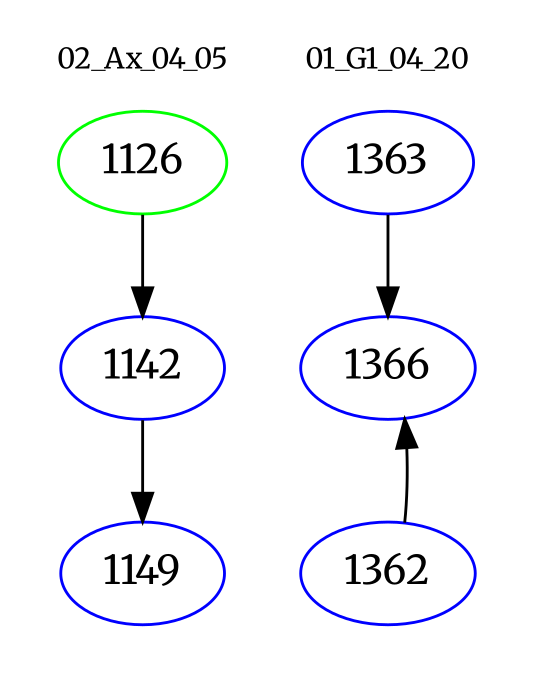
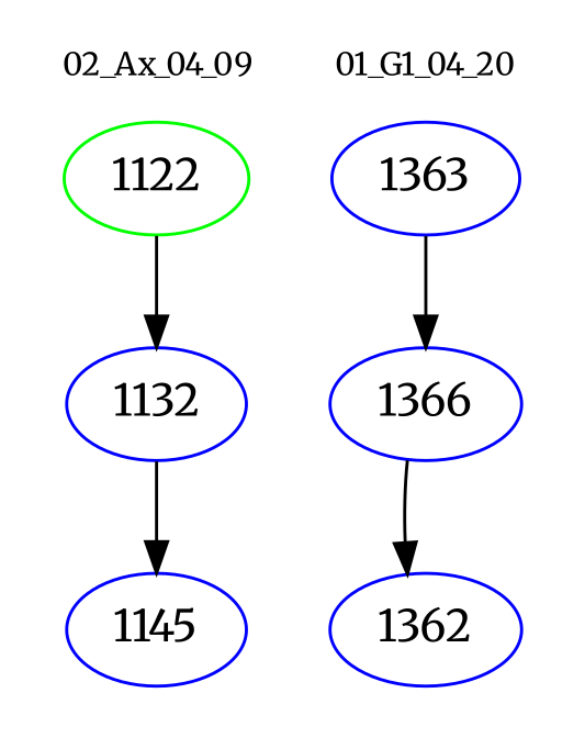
  digraph {
    fontname=Merriweather
    node [color=blue fontname=Merriweather]
    edge [color=black fontname=Merriweather]
-   n1 [color=green label=1126]
-   n2 [label=1142]
-   n3 [label=1149]
+   n1 [color=green label=1122]
+   n2 [label=1132]
+   n3 [label=1145]
    n4 [label=1363]
    n5 [label=1366]
    n6 [label=1362]
    subgraph cluster_1 {
      color=white
      fontsize=10
-     label="02_Ax_04_05"
+     label="02_Ax_04_09"
      n1
      n2
      n3
    }
    subgraph cluster_2 {
      color=white
      fontsize=10
      label="01_G1_04_20"
      n4
      n5
      n6
    }
    n1 -> n2
    n2 -> n3
    n4 -> n5
-   n6 -> n5
+   n5 -> n6
  }
